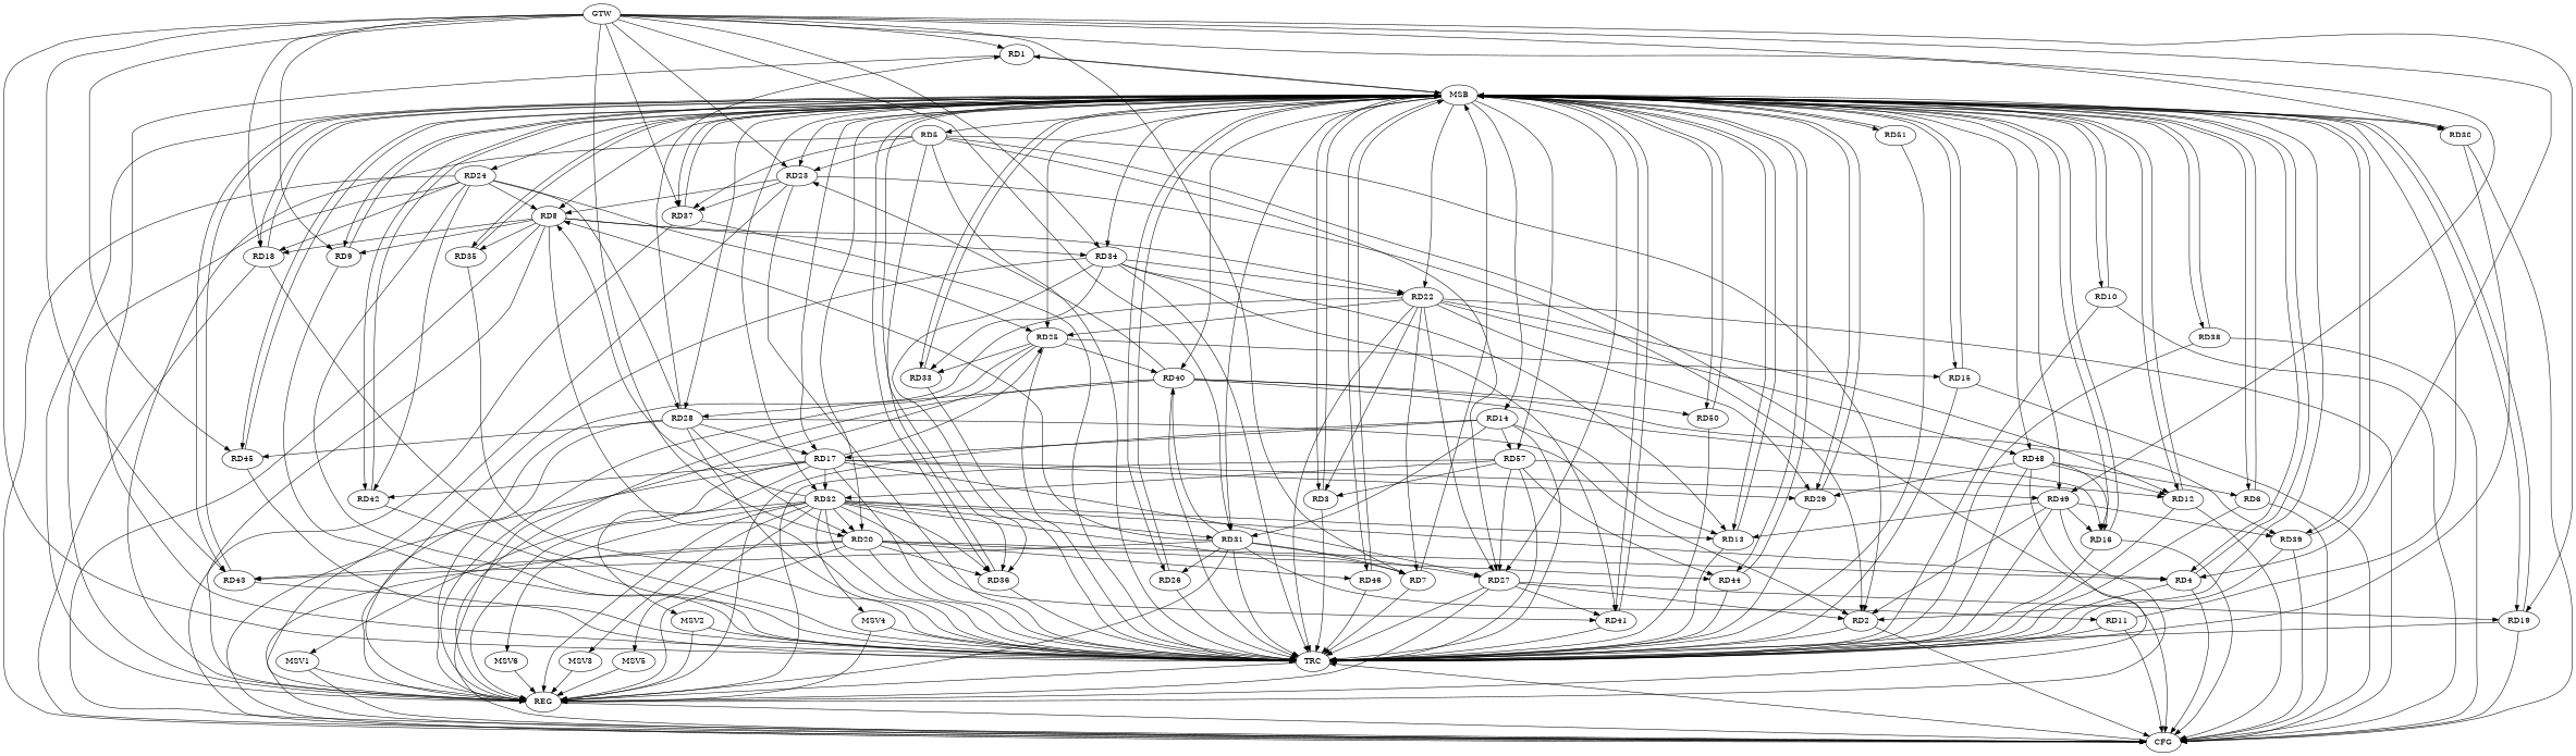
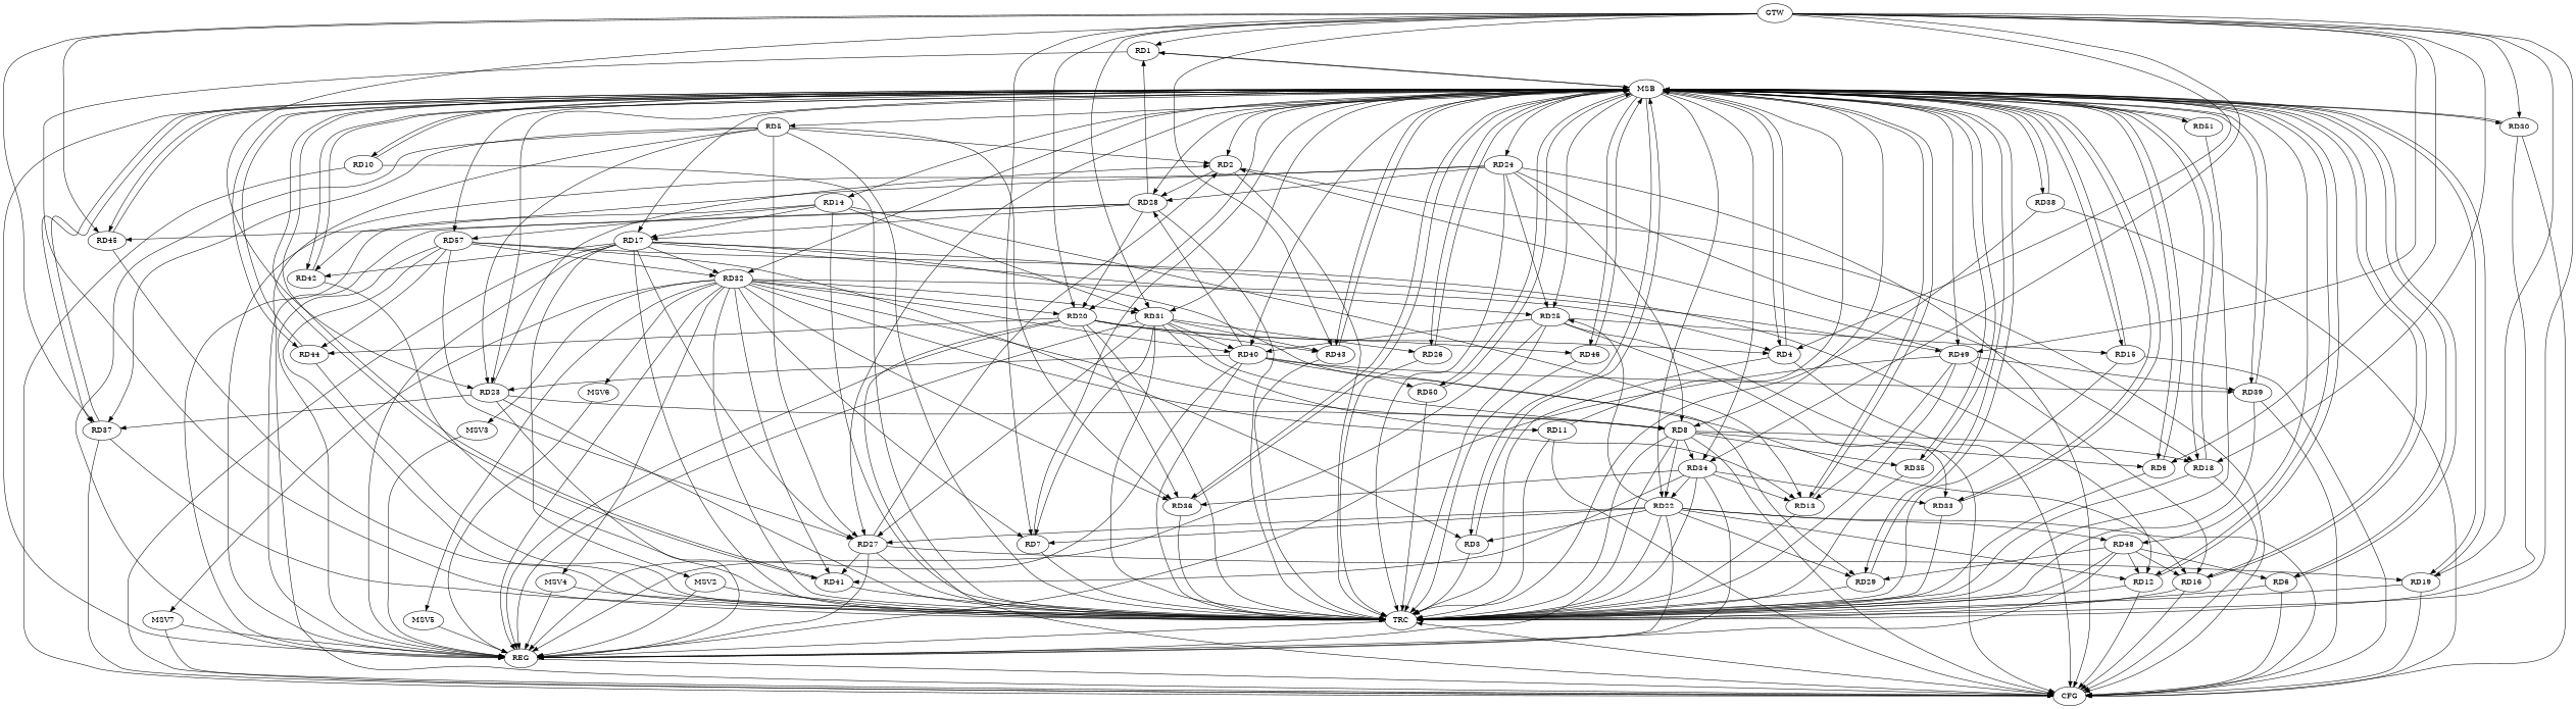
  strict digraph {
    n1 [label=RD1]
    n2 [label=MSB]
    n3 [label=TRC]
    n4 [label=RD2]
    n5 [label=RD3]
    n6 [label=RD4]
    n7 [label=RD5]
    n8 [label=RD23]
    n9 [label=RD27]
    n10 [label=RD36]
    n11 [label=RD37]
    n12 [label=REG]
    n13 [label=RD6]
    n14 [label=RD8]
    n15 [label=RD9]
    n16 [label=RD18]
    n17 [label=RD22]
    n18 [label=RD34]
    n19 [label=RD35]
    n20 [label=RD10]
    n21 [label=RD12]
    n22 [label=RD13]
    n23 [label=RD14]
    n24 [label=RD17]
    n25 [label=RD31]
    n26 [label=RD57]
    n27 [label=RD15]
    n28 [label=RD16]
    n29 [label=RD25]
    n30 [label=RD29]
    n31 [label=RD32]
    n32 [label=RD42]
    n33 [label=RD49]
    n34 [label=RD19]
    n35 [label=RD20]
    n36 [label=RD43]
    n37 [label=RD44]
    n38 [label=RD46]
    n39 [label=RD51]
    n40 [label=RD48]
    n41 [label=RD24]
    n42 [label=RD28]
    n43 [label=RD33]
    n44 [label=RD40]
    n45 [label=RD26]
    n46 [label=RD41]
    n47 [label=RD45]
    n48 [label=RD30]
    n49 [label=RD38]
    n50 [label=RD39]
    n51 [label=RD50]
    n52 [label=CFG]
    n53 [label=RD7]
    n54 [label=RD11]
    n55 [label=MSV2]
-   n56 [label=MSV1]
+   n56 [label=MSV7]
    n57 [label=MSV3]
    n58 [label=MSV4]
    n59 [label=MSV5]
    n60 [label=MSV6]
    n61 [label=GTW]
    n1 -> n2
    n1 -> n3
    n2 -> n1
    n2 -> n4
    n2 -> n5
    n2 -> n6
    n2 -> n7
    n2 -> n8
    n2 -> n9
    n2 -> n10
    n2 -> n11
    n2 -> n12
    n2 -> n13
    n2 -> n14
    n2 -> n15
    n2 -> n16
    n2 -> n17
    n2 -> n18
    n2 -> n19
    n2 -> n20
    n2 -> n21
    n2 -> n22
    n2 -> n23
    n2 -> n24
    n2 -> n25
    n2 -> n26
    n2 -> n27
    n2 -> n28
    n2 -> n29
    n2 -> n30
    n2 -> n31
    n2 -> n32
    n2 -> n33
    n2 -> n34
    n2 -> n35
    n2 -> n36
    n2 -> n37
    n2 -> n38
    n2 -> n39
    n2 -> n40
    n2 -> n41
    n2 -> n42
    n2 -> n43
    n2 -> n44
    n2 -> n45
    n2 -> n46
    n2 -> n47
    n2 -> n48
    n2 -> n49
    n2 -> n50
    n2 -> n51
    n3 -> n12
    n4 -> n3
    n4 -> n52
    n5 -> n2
    n5 -> n3
    n6 -> n2
    n6 -> n3
    n6 -> n52
    n7 -> n3
    n7 -> n4
    n7 -> n8
    n7 -> n9
    n7 -> n10
    n7 -> n11
    n7 -> n12
    n7 -> n52
    n8 -> n3
    n8 -> n4
    n8 -> n11
    n8 -> n12
    n8 -> n14
    n9 -> n3
    n9 -> n4
    n9 -> n12
    n9 -> n34
    n9 -> n46
    n10 -> n2
    n10 -> n3
    n11 -> n2
    n11 -> n3
    n11 -> n52
    n12 -> n52
    n13 -> n2
    n13 -> n3
    n13 -> n52
    n14 -> n3
    n14 -> n12
    n14 -> n15
    n14 -> n16
    n14 -> n17
    n14 -> n18
    n14 -> n19
    n14 -> n52
    n15 -> n2
    n15 -> n3
    n16 -> n2
    n16 -> n3
    n16 -> n52
    n17 -> n3
    n17 -> n5
    n17 -> n9
    n17 -> n12
    n17 -> n21
    n17 -> n29
    n17 -> n30
    n17 -> n40
    n17 -> n52
    n17 -> n53
    n18 -> n3
    n18 -> n10
    n18 -> n12
    n18 -> n17
    n18 -> n22
    n18 -> n43
    n18 -> n46
    n19 -> n2
    n19 -> n3
    n20 -> n2
    n20 -> n3
    n20 -> n52
    n21 -> n2
    n21 -> n3
    n21 -> n52
    n22 -> n2
    n22 -> n3
    n23 -> n3
    n23 -> n12
    n23 -> n22
    n23 -> n24
    n23 -> n25
    n23 -> n26
    n24 -> n3
    n24 -> n9
    n24 -> n12
    n24 -> n29
    n24 -> n30
    n24 -> n31
    n24 -> n32
    n24 -> n33
    n24 -> n52
    n24 -> n55
    n25 -> n3
    n25 -> n9
    n25 -> n12
    n25 -> n14
    n25 -> n36
    n25 -> n44
    n25 -> n45
    n25 -> n53
    n25 -> n54
    n26 -> n3
    n26 -> n5
    n26 -> n9
    n26 -> n12
    n26 -> n21
    n26 -> n31
    n26 -> n37
    n27 -> n2
    n27 -> n3
    n27 -> n52
    n28 -> n2
    n28 -> n3
    n28 -> n52
    n29 -> n3
    n29 -> n12
    n29 -> n27
    n29 -> n43
    n29 -> n44
    n29 -> n52
    n30 -> n2
    n30 -> n3
    n31 -> n3
    n31 -> n6
    n31 -> n10
    n31 -> n12
    n31 -> n14
    n31 -> n22
    n31 -> n25
    n31 -> n35
+   n31 -> n44
    n31 -> n46
    n31 -> n53
    n31 -> n56
    n31 -> n57
    n31 -> n58
    n31 -> n59
    n31 -> n60
    n32 -> n2
    n32 -> n3
    n33 -> n3
    n33 -> n4
    n33 -> n12
    n33 -> n22
    n33 -> n28
    n33 -> n50
    n34 -> n2
    n34 -> n3
    n34 -> n52
    n35 -> n3
    n35 -> n6
    n35 -> n10
    n35 -> n12
    n35 -> n36
    n35 -> n37
    n35 -> n38
    n35 -> n52
    n36 -> n2
    n36 -> n3
    n37 -> n2
    n37 -> n3
    n38 -> n2
    n38 -> n3
    n39 -> n2
    n39 -> n3
    n40 -> n3
    n40 -> n12
    n40 -> n13
    n40 -> n21
    n40 -> n28
    n40 -> n30
    n41 -> n3
    n41 -> n12
    n41 -> n14
    n41 -> n16
    n41 -> n29
    n41 -> n32
    n41 -> n42
    n41 -> n52
    n42 -> n1
    n42 -> n3
-   n42 -> n4
+   n4 -> n42
    n42 -> n12
    n42 -> n24
    n42 -> n35
    n42 -> n47
    n43 -> n2
    n43 -> n3
    n44 -> n3
    n44 -> n8
    n44 -> n12
    n44 -> n28
    n44 -> n42
    n44 -> n50
    n44 -> n51
    n45 -> n2
    n45 -> n3
    n46 -> n2
    n46 -> n3
    n47 -> n2
    n47 -> n3
    n48 -> n2
    n48 -> n3
    n48 -> n52
    n49 -> n2
    n49 -> n3
    n49 -> n52
    n50 -> n2
    n50 -> n3
    n50 -> n52
    n51 -> n2
    n51 -> n3
    n52 -> n3
    n53 -> n2
    n53 -> n3
    n54 -> n2
    n54 -> n3
    n54 -> n52
    n55 -> n3
    n55 -> n12
    n56 -> n12
    n56 -> n52
    n57 -> n12
    n58 -> n3
    n58 -> n12
    n59 -> n12
    n60 -> n12
    n61 -> n1
    n61 -> n3
    n61 -> n6
    n61 -> n8
    n61 -> n11
    n61 -> n15
    n61 -> n16
    n61 -> n18
    n61 -> n25
    n61 -> n33
    n61 -> n34
    n61 -> n35
    n61 -> n36
    n61 -> n47
    n61 -> n48
    n61 -> n53
  }
